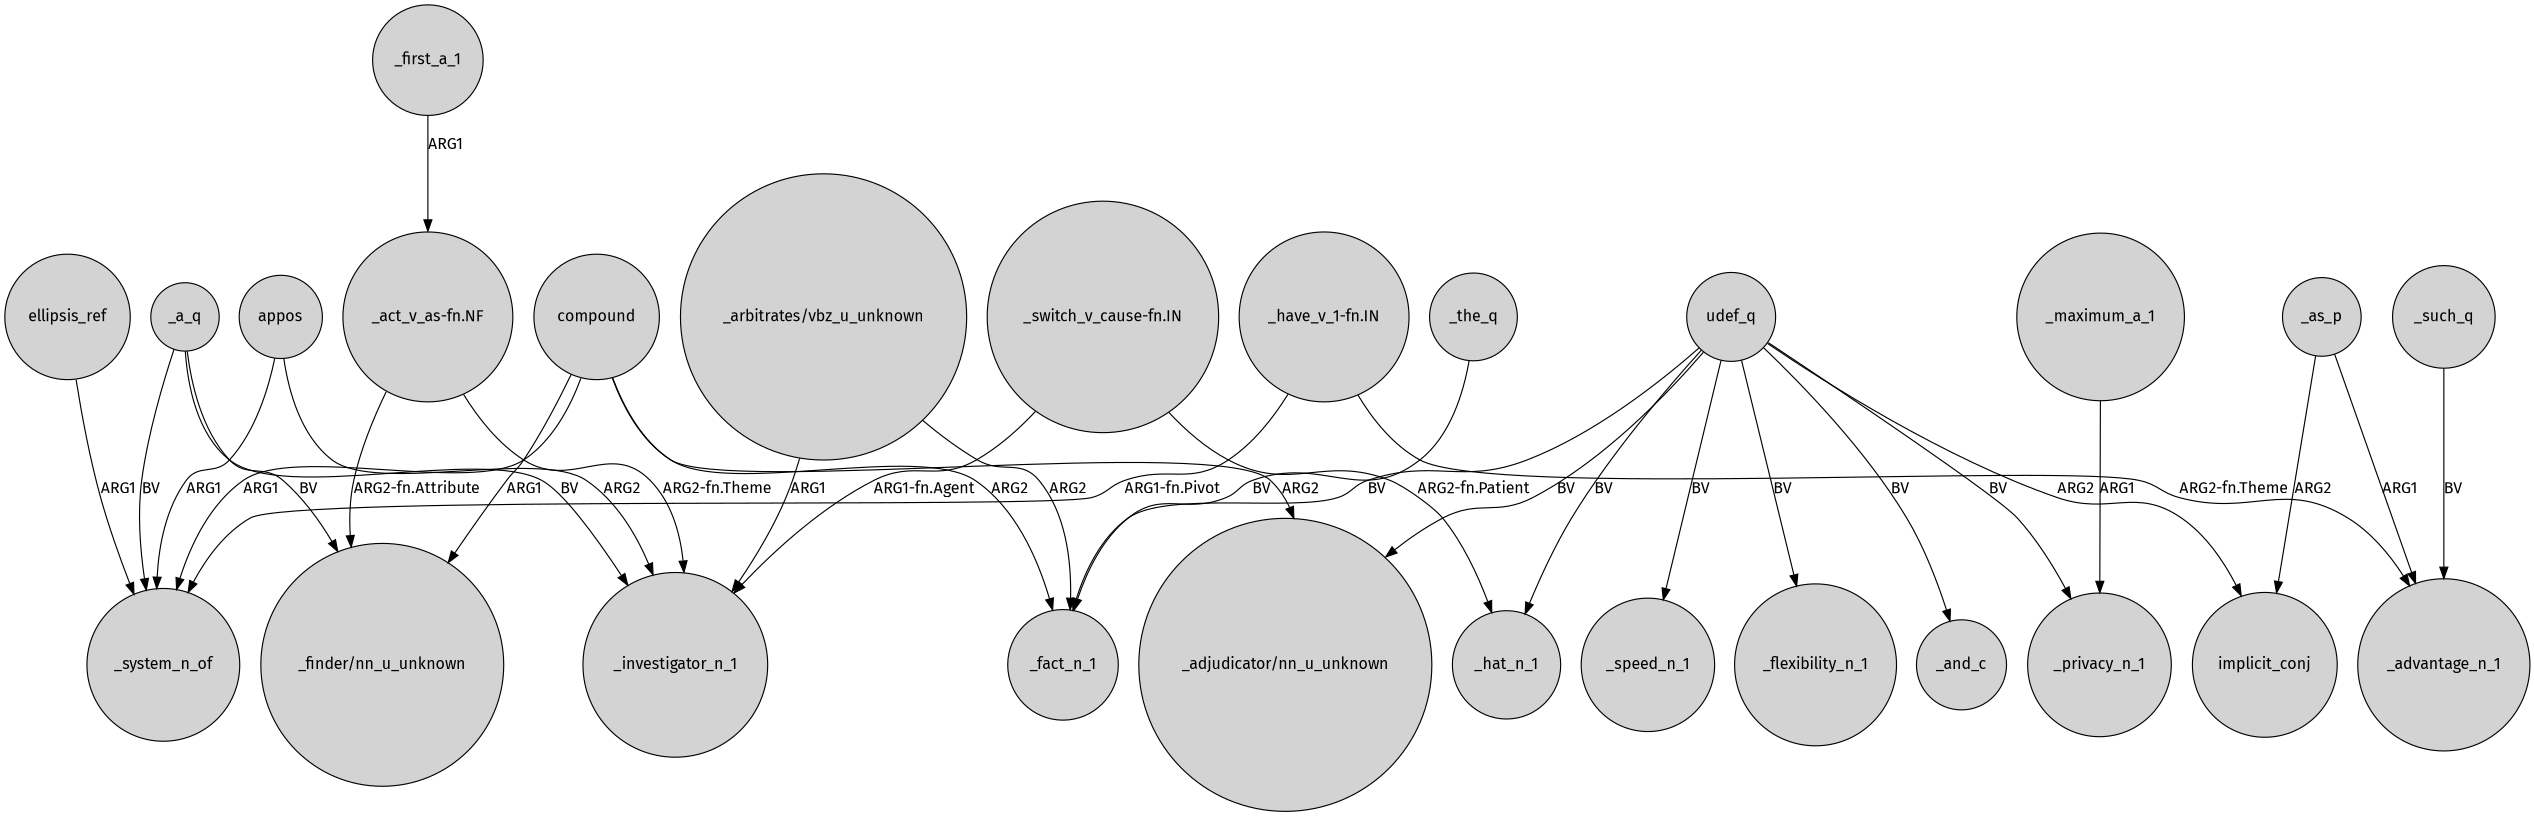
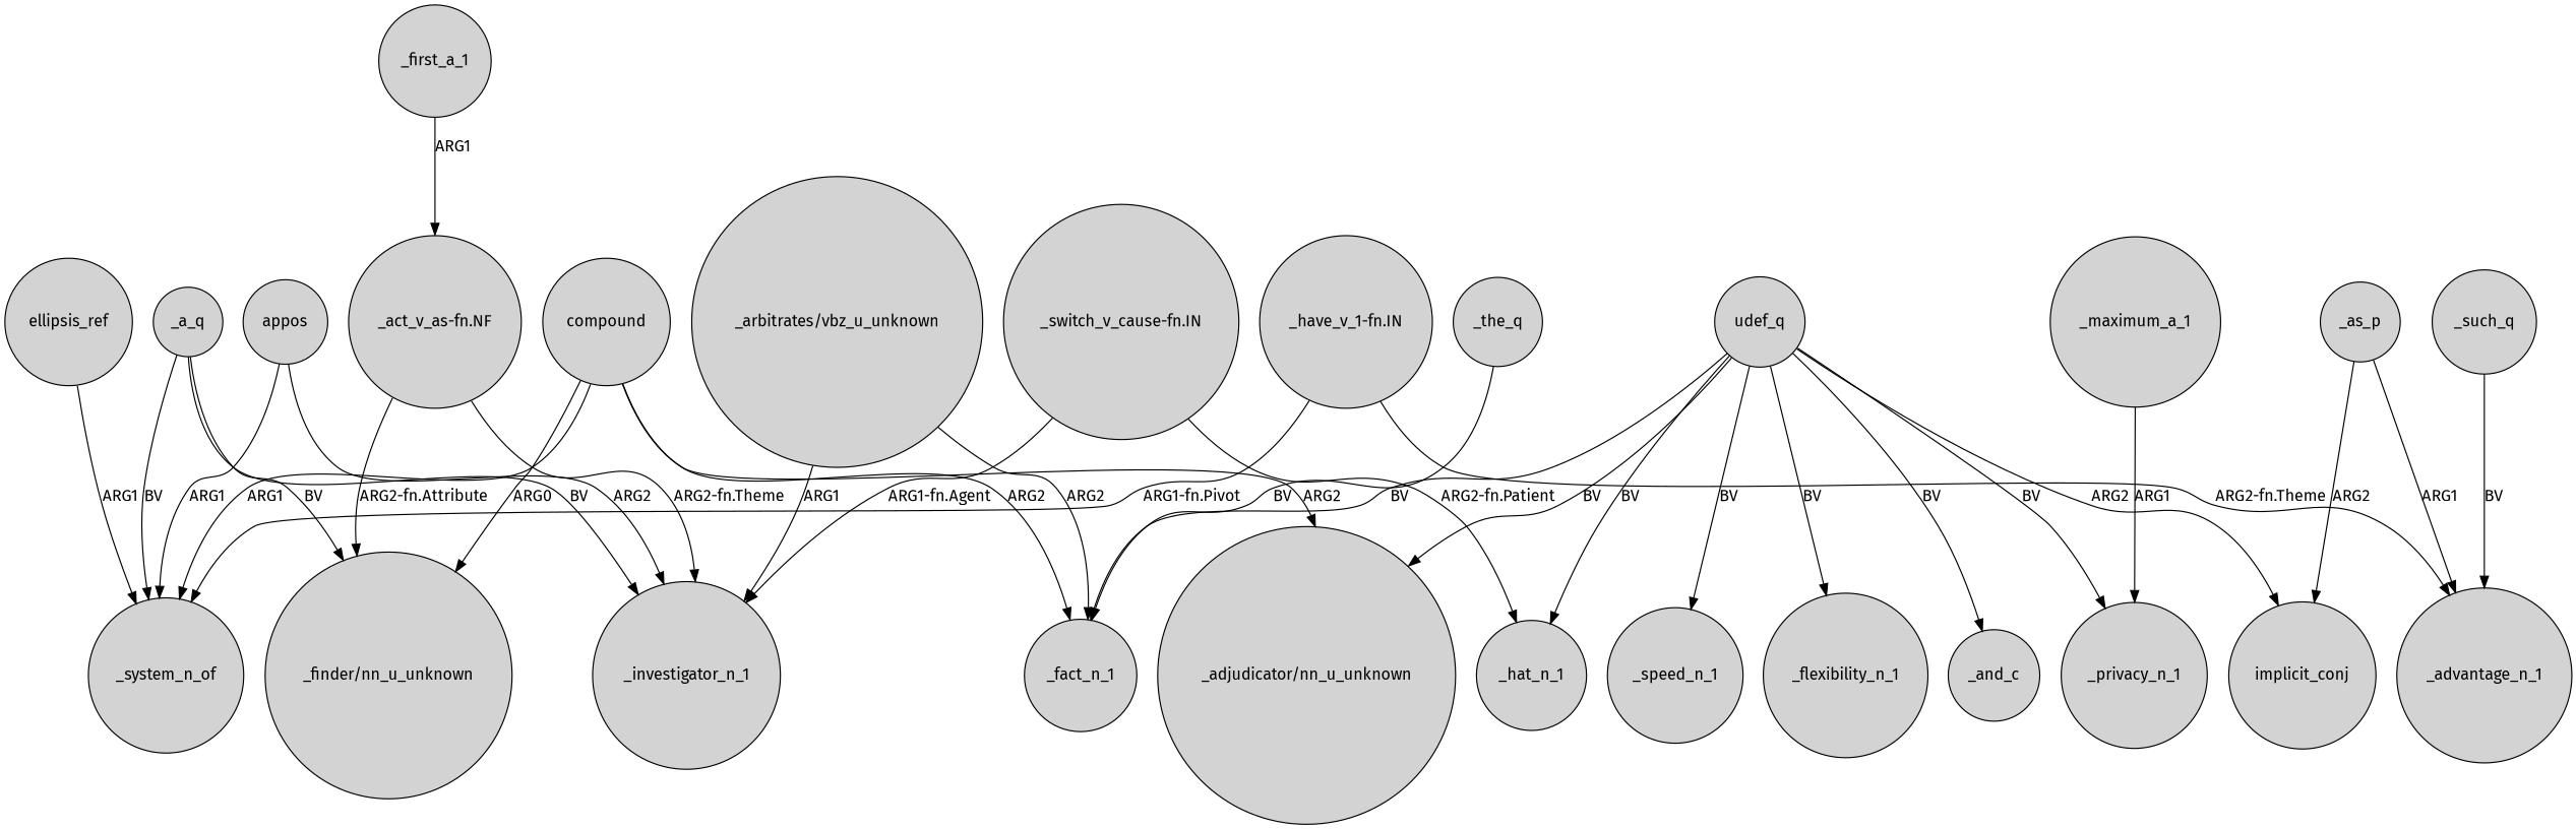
  digraph {
    fontname="Fira Sans"
    node [fontname="Fira Sans" shape=circle style=filled]
    edge [fontname="Fira Sans"]
    ellipsis_ref
    _system_n_of
    udef_q
    _speed_n_1
    _fact_n_1
    _hat_n_1
    _flexibility_n_1
    _privacy_n_1
    implicit_conj
    "_adjudicator/nn_u_unknown"
    _and_c
    "_arbitrates/vbz_u_unknown"
    _investigator_n_1
    compound
    "_finder/nn_u_unknown"
    appos
    "_switch_v_cause-fn.IN"
    "_act_v_as-fn.NF"
    _maximum_a_1
    _as_p
    _advantage_n_1
    _a_q
    "_have_v_1-fn.IN"
    _the_q
    _such_q
    _first_a_1
    ellipsis_ref -> _system_n_of [label=ARG1]
    udef_q -> _speed_n_1 [label=BV]
    udef_q -> _fact_n_1 [label=BV]
    udef_q -> _hat_n_1 [label=BV]
    udef_q -> _flexibility_n_1 [label=BV]
    udef_q -> _privacy_n_1 [label=BV]
    udef_q -> implicit_conj [label=ARG2]
    udef_q -> "_adjudicator/nn_u_unknown" [label=BV]
    udef_q -> _and_c [label=BV]
    "_arbitrates/vbz_u_unknown" -> _fact_n_1 [label=ARG2]
    "_arbitrates/vbz_u_unknown" -> _investigator_n_1 [label=ARG1]
    compound -> _system_n_of [label=ARG1]
    compound -> _fact_n_1 [label=ARG2]
    compound -> "_adjudicator/nn_u_unknown" [label=ARG2]
-   compound -> "_finder/nn_u_unknown" [label=ARG1]
+   compound -> "_finder/nn_u_unknown" [label=ARG0]
    appos -> _system_n_of [label=ARG1]
    appos -> _investigator_n_1 [label=ARG2]
    "_switch_v_cause-fn.IN" -> _hat_n_1 [label="ARG2-fn.Patient"]
    "_switch_v_cause-fn.IN" -> _investigator_n_1 [label="ARG1-fn.Agent"]
    "_act_v_as-fn.NF" -> _investigator_n_1 [label="ARG2-fn.Theme"]
    "_act_v_as-fn.NF" -> "_finder/nn_u_unknown" [label="ARG2-fn.Attribute"]
    _maximum_a_1 -> _privacy_n_1 [label=ARG1]
    _as_p -> implicit_conj [label=ARG2]
    _as_p -> _advantage_n_1 [label=ARG1]
    _a_q -> _system_n_of [label=BV]
    _a_q -> _investigator_n_1 [label=BV]
    _a_q -> "_finder/nn_u_unknown" [label=BV]
    "_have_v_1-fn.IN" -> _system_n_of [label="ARG1-fn.Pivot"]
    "_have_v_1-fn.IN" -> _advantage_n_1 [label="ARG2-fn.Theme"]
    _the_q -> _fact_n_1 [label=BV]
    _such_q -> _advantage_n_1 [label=BV]
    _first_a_1 -> "_act_v_as-fn.NF" [label=ARG1]
  }
